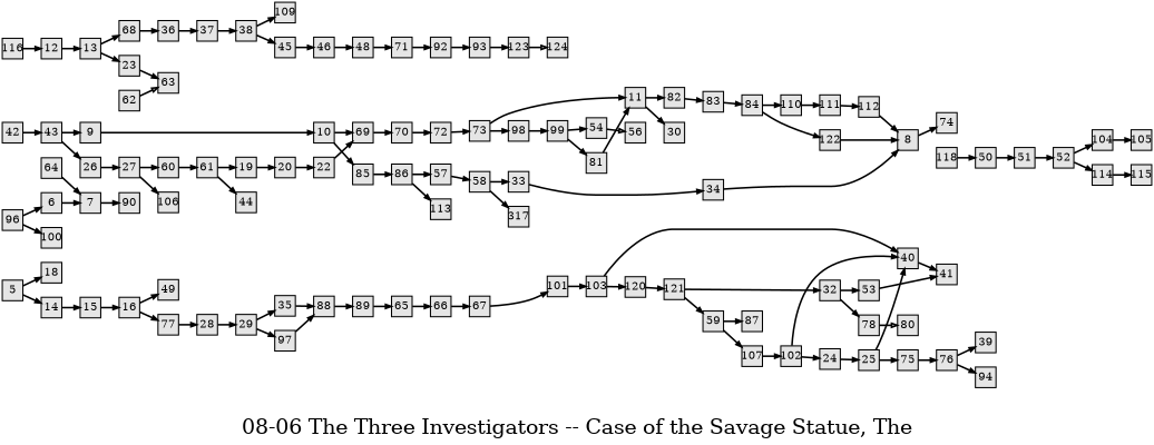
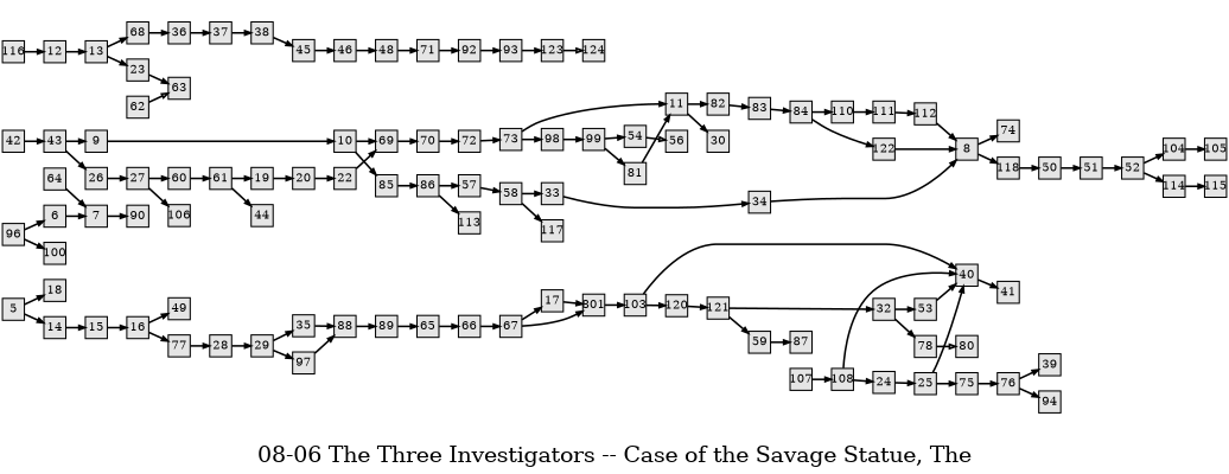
  digraph {
    fontsize=36
    label="08-06 The Three Investigators -- Case of the Savage Statue, The"
    nodesep=0.35
    ordering=out
    rankdir=LR
    ranksep=0.45
    node [fillcolor=grey90 fixedsize=true fontsize=20 labelfloat=true margin="0,0" penwidth=2 regular=true shape=rect style=filled]
    edge [fontsize=12 labelfloat=true penwidth=3]
    5
    18
    14
    15
    16
    6
    7
    90
    64
    8
    74
    118
    50
    51
    9
    10
    69
    85
    70
    86
    72
    57
    113
    11
    82
    30
    83
    84
    12
    13
    68
    23
    36
    63
    37
    62
    49
    77
    28
    29
-   101
+   17
+   101 [label=801]
    103
    40
    120
    19
    20
    22
    24
    25
    75
    41
    76
    39
    94
    26
    27
    60
    106
    61
    44
    35
    97
    88
    89
    32
    53
    78
    80
    33
    34
    65
    38
-   109
    45
    46
    48
    42
    43
    n80 [label=71]
    92
    93
    52
    104
    114
    105
    115
    54
    56
    58
-   117 [label=317]
+   117
    59
    87
    107
-   108 [label=102]
+   108
    66
    67
    73
    98
    99
    81
    96
    100
    110
    122
    111
    112
    123
    124
    121
    116
    5 -> 18
    5 -> 14
    14 -> 15
    15 -> 16
    16 -> 49
    16 -> 77
    6 -> 7
    7 -> 90
    64 -> 7
    8 -> 74
+   8 -> 118
    118 -> 50
    50 -> 51
    51 -> 52
    9 -> 10
    10 -> 69
    10 -> 85
    69 -> 70
    85 -> 86
    70 -> 72
    86 -> 57
    86 -> 113
    72 -> 73
    57 -> 58
    11 -> 82
    11 -> 30
    82 -> 83
    83 -> 84
    84 -> 110
    84 -> 122
    12 -> 13
    13 -> 68
    13 -> 23
    68 -> 36
    23 -> 63
    36 -> 37
    37 -> 38
    62 -> 63 [fillcolor=grey70 fontsize=20 shape=Msquare]
    77 -> 28
    28 -> 29
    29 -> 35
    29 -> 97
+   17 -> 101
    101 -> 103
    103 -> 40
    103 -> 120
    40 -> 41
    120 -> 121
    19 -> 20
    20 -> 22
    22 -> 69
    24 -> 25
    25 -> 40
    25 -> 75
    75 -> 76
    76 -> 39
    76 -> 94
    26 -> 27
    27 -> 60
    27 -> 106
    60 -> 61
    61 -> 19
    61 -> 44
    35 -> 88
    97 -> 88
    88 -> 89
    89 -> 65
    32 -> 53
    32 -> 78
-   53 -> 41
+   53 -> 40
    78 -> 80 [fillcolor=grey70 fontsize=20 shape=Msquare]
    33 -> 34
    34 -> 8
    65 -> 66
-   38 -> 109
    38 -> 45
    45 -> 46
    46 -> 48
    48 -> n80
    42 -> 43
    43 -> 9
    43 -> 26
    n80 -> 92
    92 -> 93
    93 -> 123
    52 -> 104
    52 -> 114
    104 -> 105
    114 -> 115
    54 -> 56 [fillcolor=grey70 fontsize=20 shape=Msquare]
    58 -> 33
    58 -> 117
    59 -> 87
-   59 -> 107
    107 -> 108
    108 -> 40
    108 -> 24
    66 -> 67
+   67 -> 17
    67 -> 101
    73 -> 11
    73 -> 98
    98 -> 99
    99 -> 54
    99 -> 81
    81 -> 11
    96 -> 6
    96 -> 100
    110 -> 111
    122 -> 8
    111 -> 112
    112 -> 8
    123 -> 124 [fillcolor=grey70 fontsize=20 shape=Msquare]
    121 -> 32
    121 -> 59
    116 -> 12
  }
